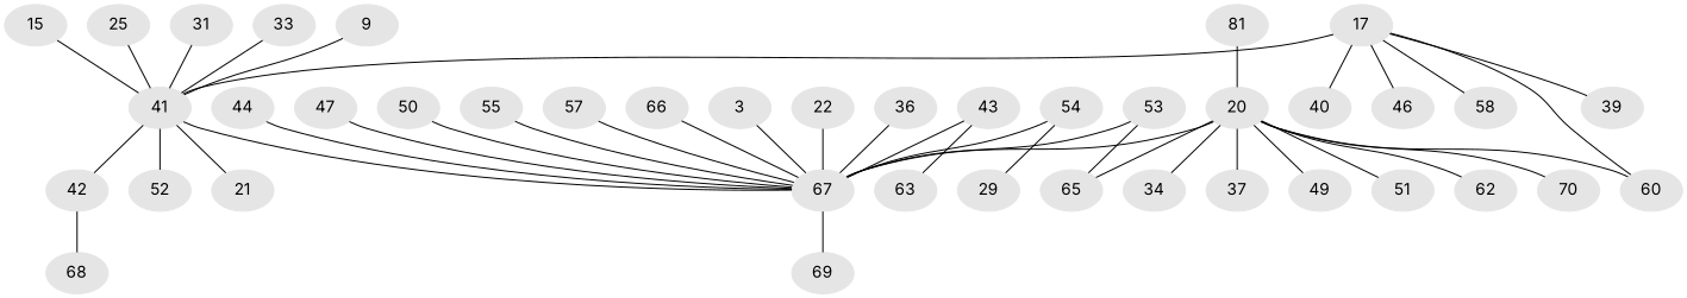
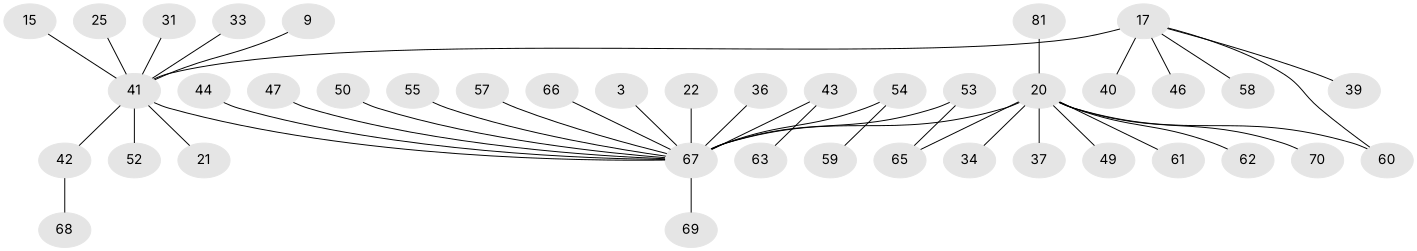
  graph {
    fontname=Inter
    node [color=gray90 fontname=Inter style=filled]
    edge [fontname=Inter]
    67 [super="+26+18+48+64"]
    69
    3
    41 [super="+4+21"]
    42
    52 [super="+35"]
    n7 [label=21]
    9
    20 [super="+8+10"]
    60 [super="+45"]
    34
    37
    49
-   51 [super="+19+27"]
+   51 [super="+19+27" label=61]
    62 [super="+28"]
    65
    70
    n18 [label=81]
    15
    17 [super="+7+12"]
    39
    40
    46
    58
    22
    25
    31
    33 [super="+32"]
    36
    68
    43 [super="+13"]
    63
    44
    47
    50
    53
    54
-   59 [label=29]
+   59
    55
    57
    66
    67 -- 69
    3 -- 67
    41 -- 67 [weight=3]
    41 -- 42
    41 -- 52
    41 -- n7
    42 -- 68
    9 -- 41
    20 -- 67 [weight=6]
    20 -- 60
    20 -- 34
    20 -- 37
    20 -- 49
    20 -- 51
    20 -- 62
    20 -- 65
    20 -- 70
    n18 -- 20
    15 -- 41 [weight=2]
    17 -- 41 [weight=3]
    17 -- 60
    17 -- 39
    17 -- 40
    17 -- 46
    17 -- 58
    22 -- 67
    25 -- 41
    31 -- 41
    33 -- 41
    36 -- 67
    43 -- 67
    43 -- 63
    44 -- 67
    47 -- 67
    50 -- 67
    53 -- 67
    53 -- 65
    54 -- 67
    54 -- 59
    55 -- 67
    57 -- 67
    66 -- 67
  }
